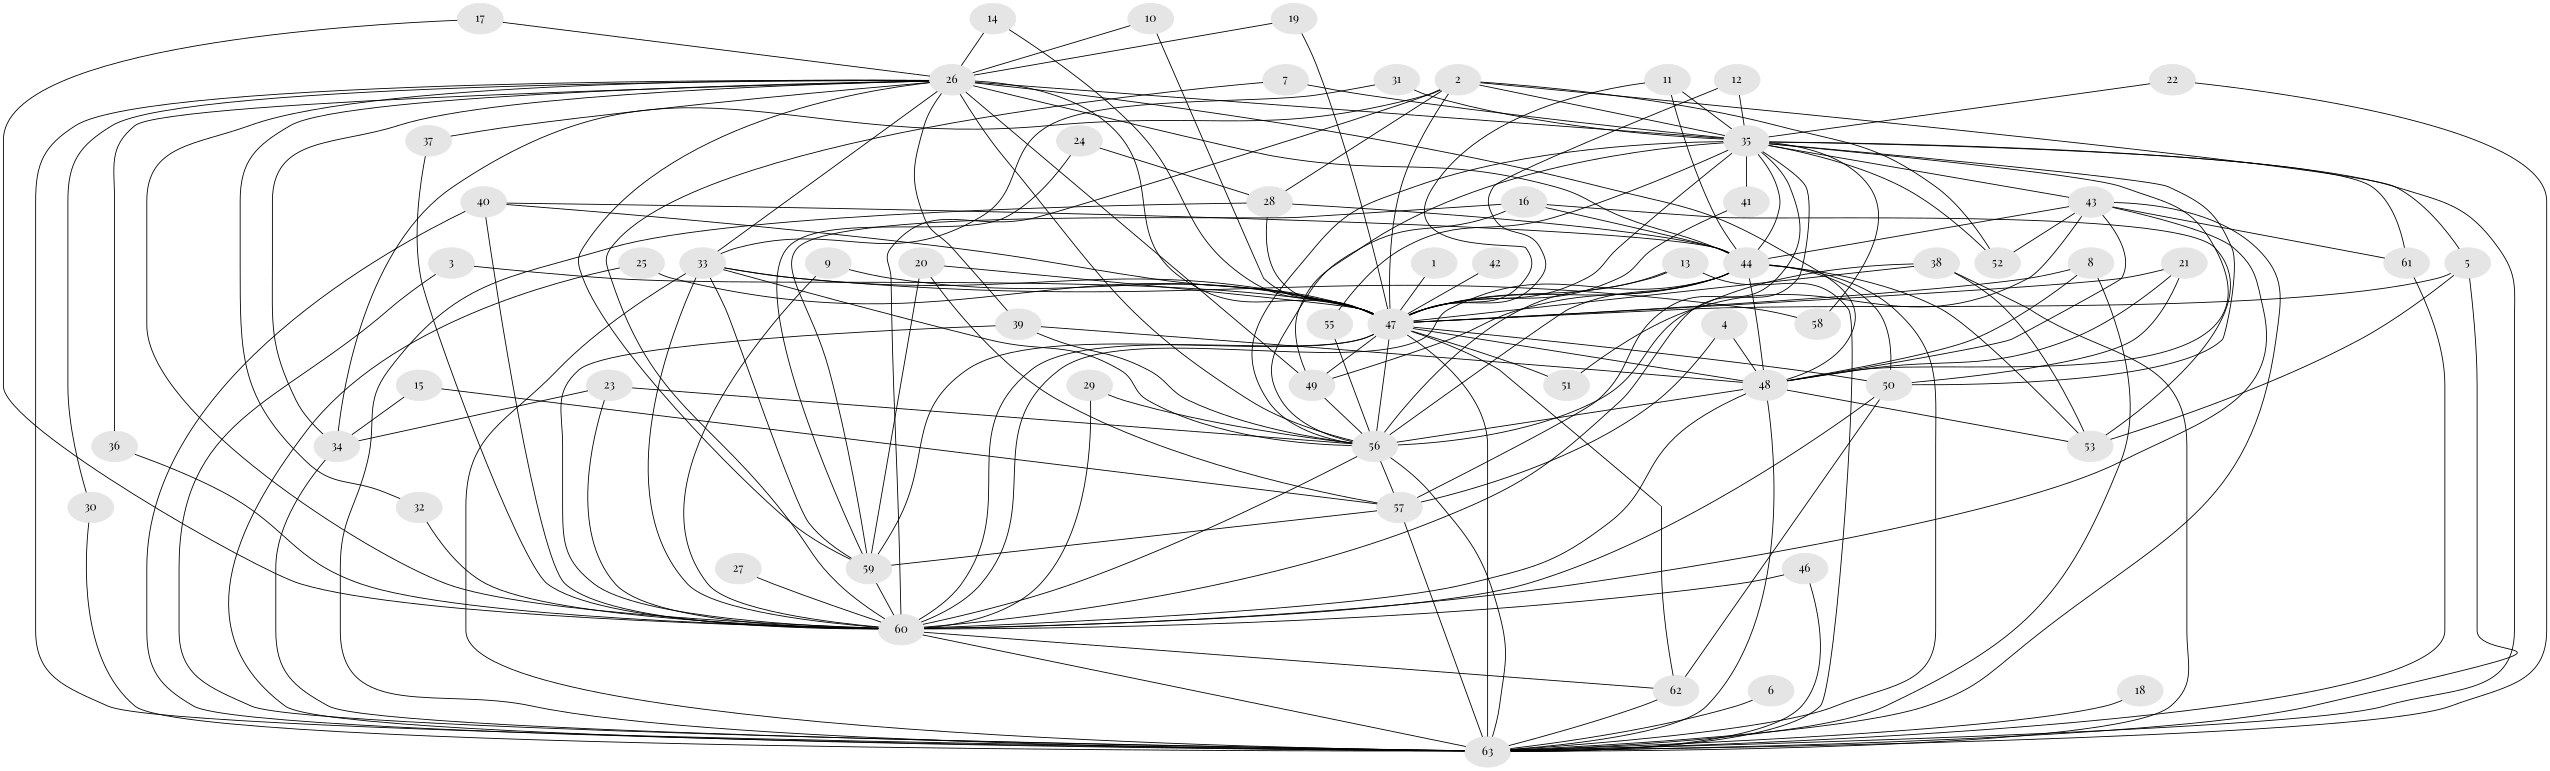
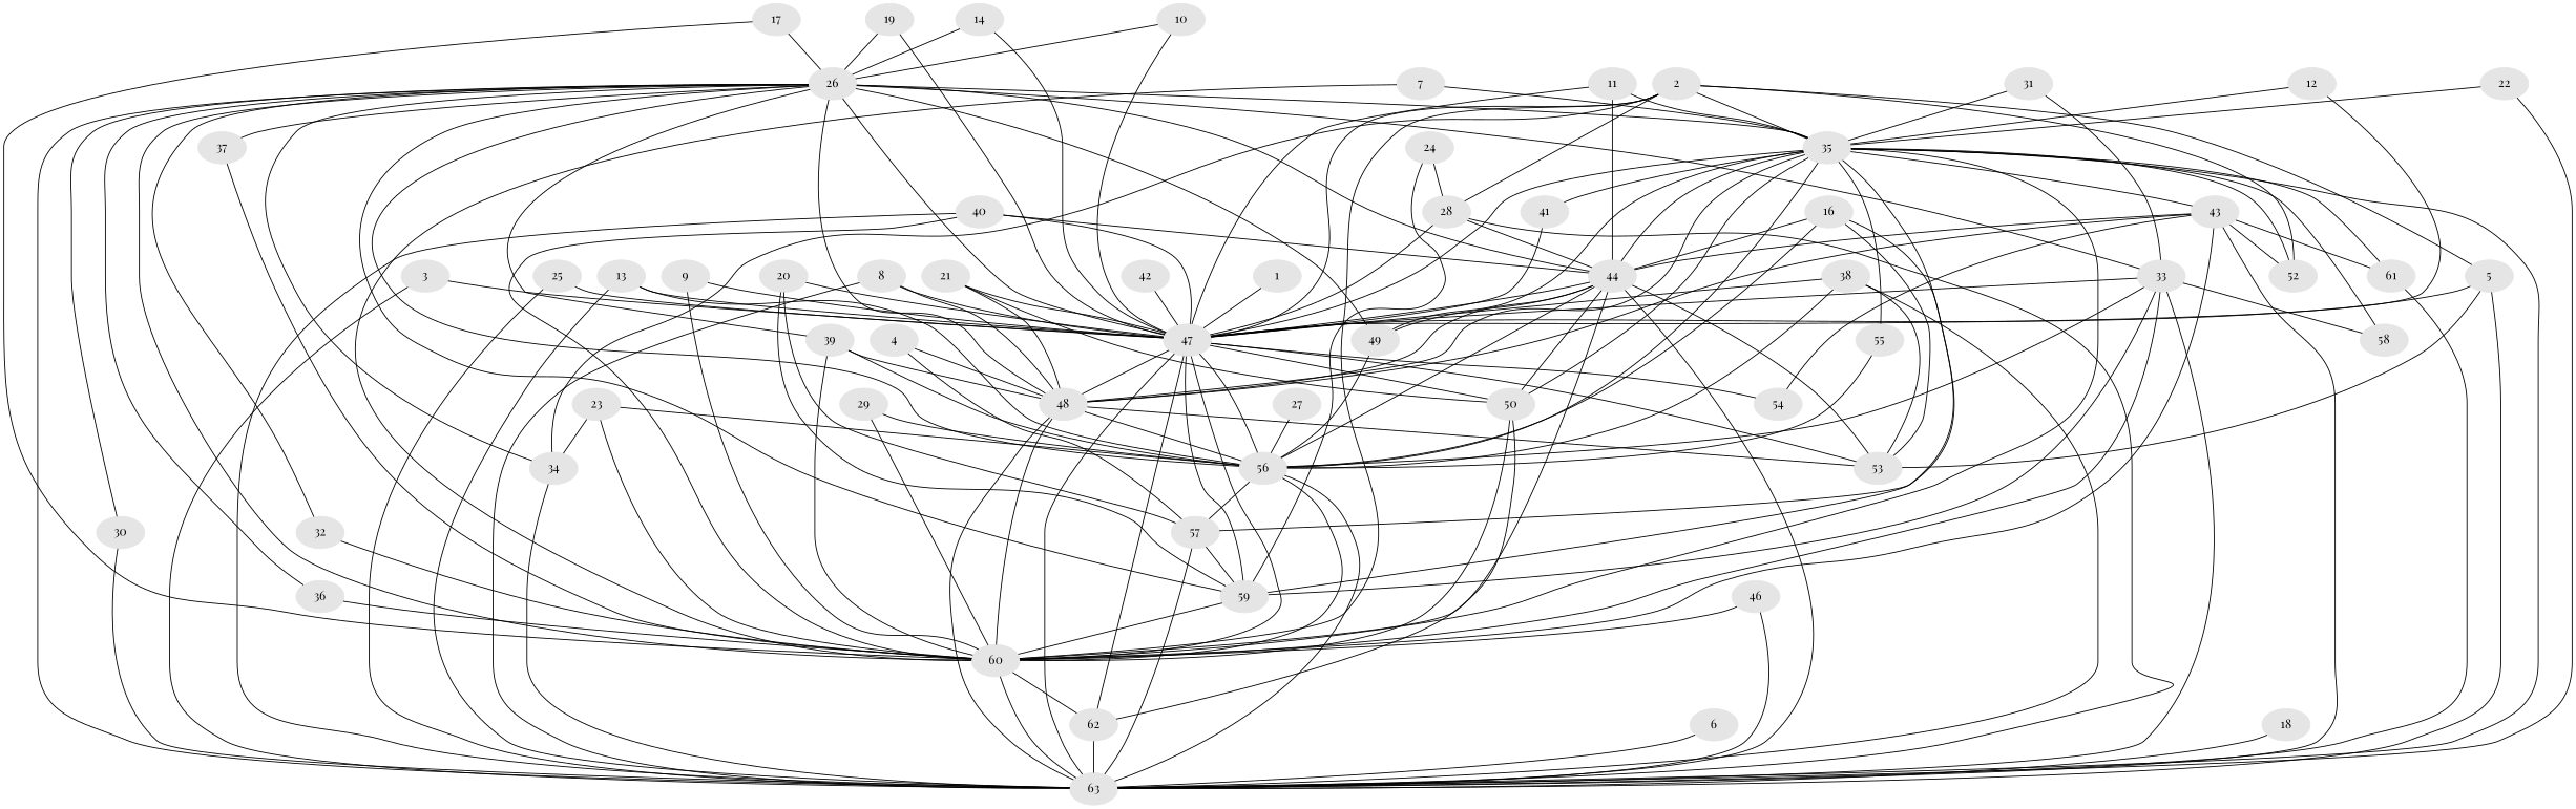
  graph {
    fontname="Playfair Display"
    node [color=gray90 fontname="Playfair Display" style=filled]
    edge [fontname="Playfair Display" weight=1.0]
    1
    47
    60
    63
    48
    53
    56
    59
    50
-   54 [label=51]
+   54
    62
    2
    5
    28
    34
    35
    52
    44
    57
    49
    58
    41
    43
    55
    61
    3
    4
    6
    7
    8
    9
    10
    26
    30
    32
    33
    36
    37
    39
    11
    12
    13
    14
-   15
    16
    17
    18
    19
    20
    21
    22
    23
    24
    25
    27
    29
    31
    38
    40
    42
    46
    1 -- 47 [weight=2.0]
    47 -- 60 [weight=2.0]
    47 -- 63 [weight=4.0]
    47 -- 48 [weight=2.0]
-   47 -- 49
+   47 -- 53
    47 -- 56 [weight=3.0]
    47 -- 59
    47 -- 50
    47 -- 54
    47 -- 62
    60 -- 63 [weight=2.0]
    60 -- 62
    48 -- 60 [weight=2.0]
    48 -- 63
    48 -- 53
    48 -- 56 [weight=3.0]
    56 -- 60
    56 -- 63
    56 -- 57
    59 -- 60
    50 -- 60
    50 -- 62
    62 -- 63
    2 -- 47
    2 -- 60
    2 -- 5
    2 -- 28
    2 -- 34
    2 -- 35
    2 -- 52
    5 -- 47
    5 -- 63
    5 -- 53
    28 -- 47
    28 -- 63
    28 -- 44
    34 -- 63
    35 -- 47 [weight=2.0]
    35 -- 60
    35 -- 63
    35 -- 48 [weight=2.0]
    35 -- 56
    35 -- 50
    35 -- 52
    35 -- 44
    35 -- 57 [weight=2.0]
    35 -- 49
    35 -- 58
    35 -- 41
    35 -- 43
    35 -- 55
    35 -- 61
    44 -- 47 [weight=2.0]
    44 -- 60
    44 -- 63
    44 -- 48 [weight=2.0]
    44 -- 53
    44 -- 56
    44 -- 50
    44 -- 49
    57 -- 63
    57 -- 59
    49 -- 56
    41 -- 47
    43 -- 60
    43 -- 63
    43 -- 48
    43 -- 54
    43 -- 52
    43 -- 44
    43 -- 61
    55 -- 56
    61 -- 63
    3 -- 47
    3 -- 63
    4 -- 48
    4 -- 57
    6 -- 63
    7 -- 60
    7 -- 35
    8 -- 47
    8 -- 63
    8 -- 48
    9 -- 47
    9 -- 60
    10 -- 47
    10 -- 26
    26 -- 47 [weight=4.0]
    26 -- 60 [weight=2.0]
    26 -- 63 [weight=2.0]
    26 -- 48 [weight=2.0]
    26 -- 56 [weight=2.0]
    26 -- 59
    26 -- 34
    26 -- 35 [weight=3.0]
    26 -- 44 [weight=2.0]
    26 -- 49
    26 -- 30
    26 -- 32
    26 -- 33
    26 -- 36
    26 -- 37
    26 -- 39
    30 -- 63
    32 -- 60
    33 -- 47
    33 -- 60
    33 -- 63 [weight=2.0]
    33 -- 56
    33 -- 59
    33 -- 58
    36 -- 60
    37 -- 60
    39 -- 60
    39 -- 48
    39 -- 56
    11 -- 47
    11 -- 35
    11 -- 44
    12 -- 47
    12 -- 35
    13 -- 47
    13 -- 63
    13 -- 56
    14 -- 47
    14 -- 26
-   15 -- 34
-   15 -- 57
    16 -- 53
    16 -- 56
    16 -- 59
    16 -- 44
    17 -- 60
    17 -- 26
    18 -- 63 [weight=2.0]
    19 -- 47
    19 -- 26
    20 -- 47
    20 -- 59
    20 -- 57
    21 -- 47
    21 -- 48
    21 -- 50
    22 -- 63
    22 -- 35
    23 -- 60
    23 -- 56
    23 -- 34
    24 -- 59
    24 -- 28
    25 -- 47
    25 -- 63
-   27 -- 60 [weight=2.0]
+   27 -- 56 [weight=2.0]
    29 -- 60
    29 -- 56
    31 -- 35
    31 -- 33
    38 -- 47
    38 -- 63
    38 -- 53
    38 -- 56
    40 -- 47
    40 -- 60
    40 -- 63
    40 -- 44
    42 -- 47
    46 -- 60
    46 -- 63
  }
